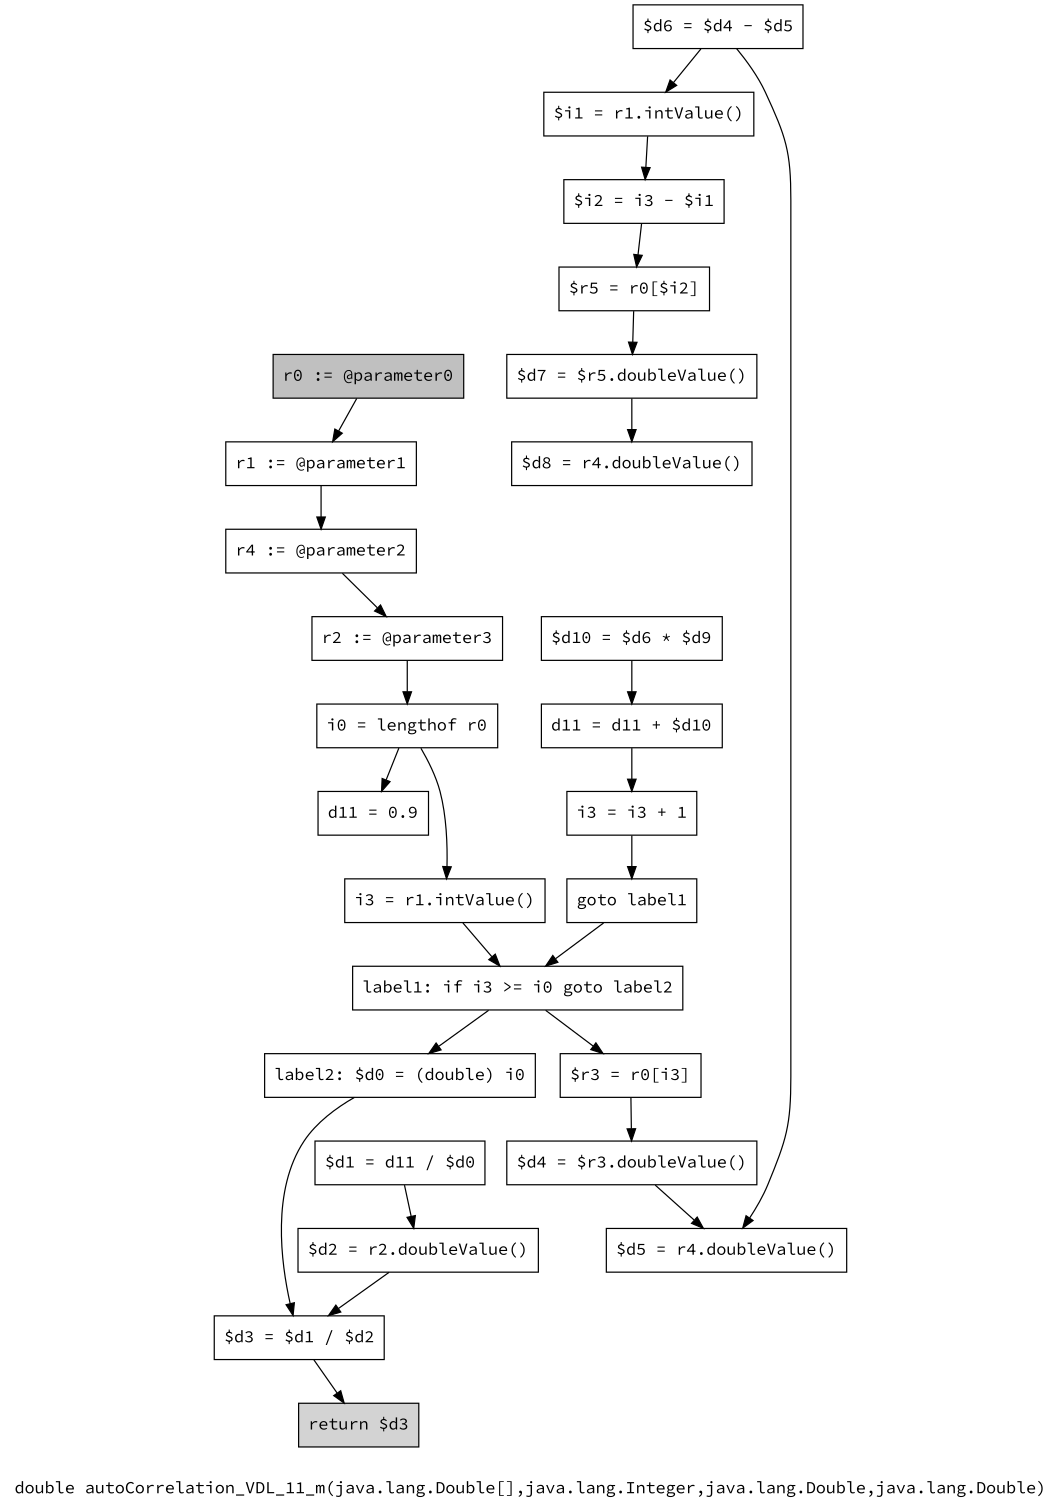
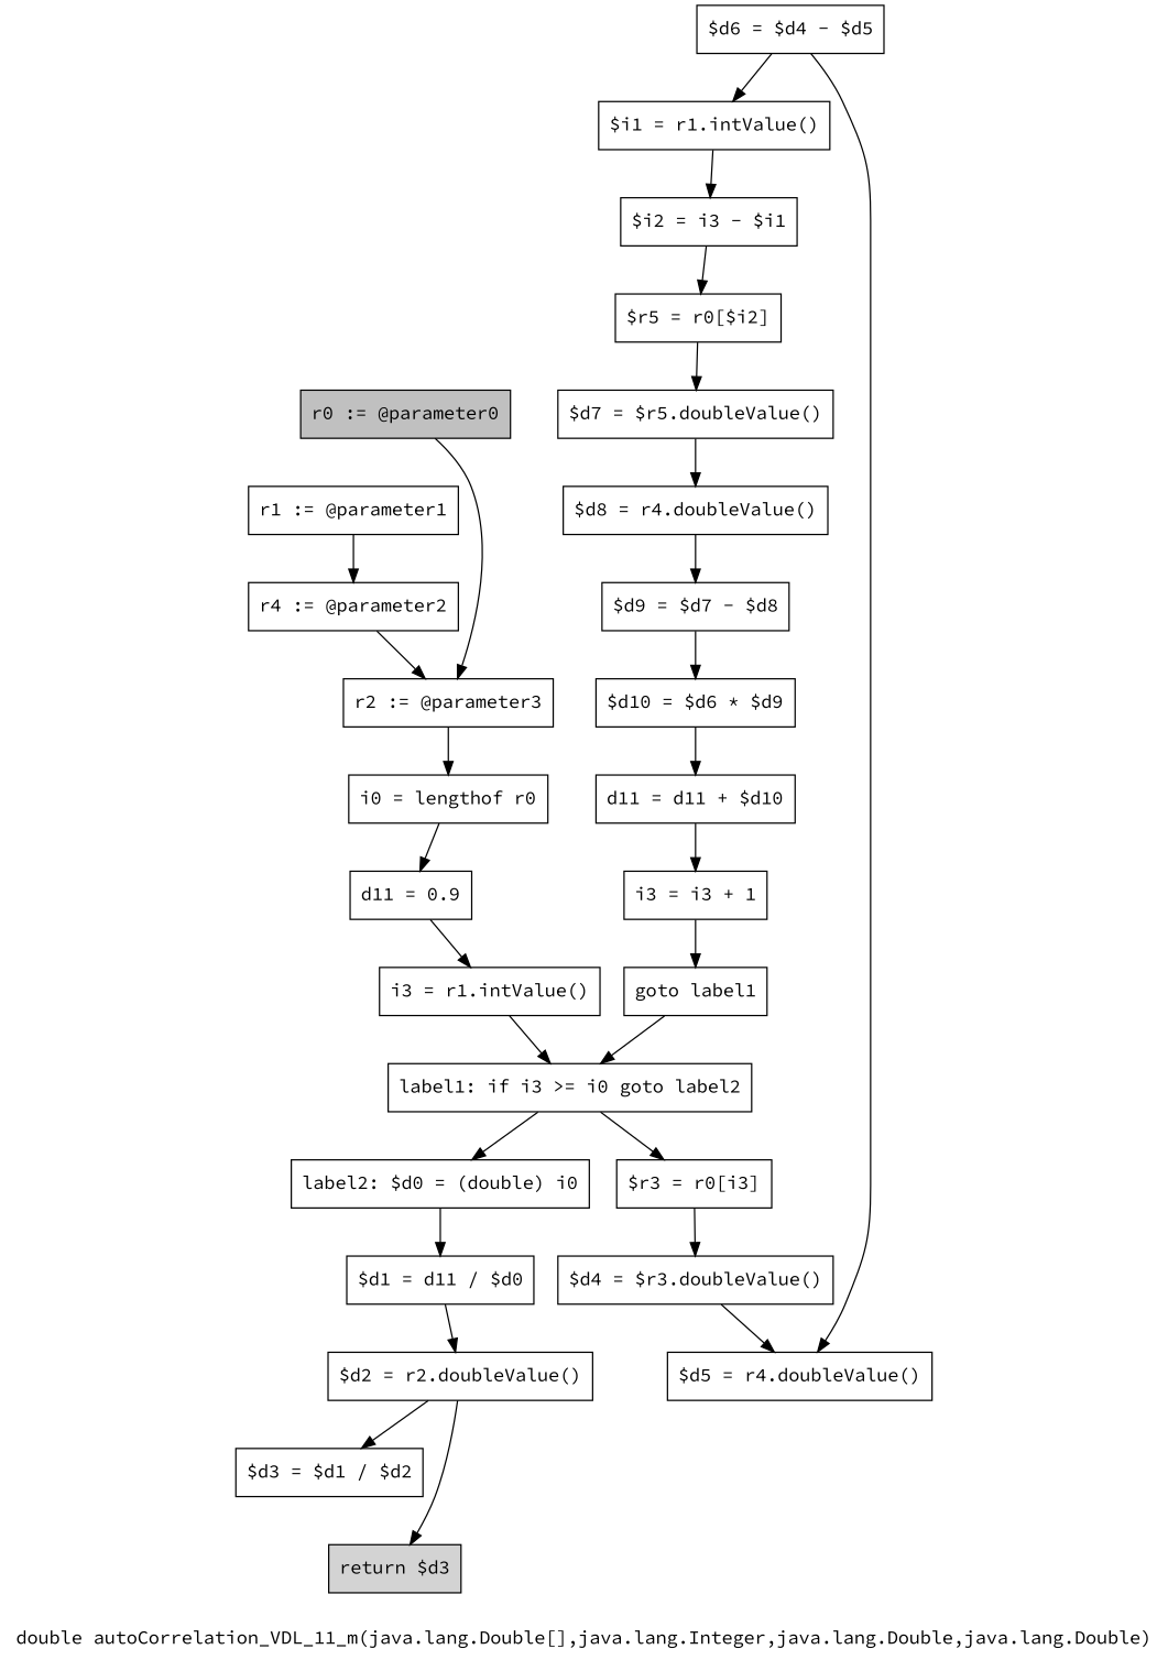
  digraph {
    fontname="Source Code Pro"
    label="double autoCorrelation_VDL_11_m(java.lang.Double[],java.lang.Integer,java.lang.Double,java.lang.Double)"
    node [fontname="Source Code Pro" shape=box]
    edge [fontname="Source Code Pro"]
    n1 [fillcolor=gray label="r0 := @parameter0" style=filled]
    n2 [label="r1 := @parameter1"]
    n3 [label="r4 := @parameter2"]
    n4 [label="r2 := @parameter3"]
    n5 [label="i0 = lengthof r0"]
    n6 [label="d11 = 0.9"]
    n7 [label="i3 = r1.intValue()"]
    n8 [label="label1: if i3 >= i0 goto label2"]
    n9 [label="$r3 = r0[i3]"]
    n10 [label="label2: $d0 = (double) i0"]
    n11 [label="$d4 = $r3.doubleValue()"]
    n12 [label="$d1 = d11 / $d0"]
    n13 [label="$d5 = r4.doubleValue()"]
    n14 [label="$d2 = r2.doubleValue()"]
    n15 [label="$d6 = $d4 - $d5"]
    n16 [label="$i1 = r1.intValue()"]
    n17 [label="$i2 = i3 - $i1"]
    n18 [label="$r5 = r0[$i2]"]
    n19 [label="$d7 = $r5.doubleValue()"]
    n20 [label="$d8 = r4.doubleValue()"]
+   n21 [label="$d9 = $d7 - $d8"]
    n22 [label="$d10 = $d6 * $d9"]
    n23 [label="d11 = d11 + $d10"]
    n24 [label="i3 = i3 + 1"]
    n25 [label="goto label1"]
    n26 [label="$d3 = $d1 / $d2"]
    n27 [fillcolor=lightgray label="return $d3" style=filled]
-   n1 -> n2
+   n1 -> n4
    n2 -> n3
    n3 -> n4
    n4 -> n5
    n5 -> n6
-   n5 -> n7
+   n6 -> n7
    n7 -> n8
    n8 -> n9
    n8 -> n10
    n9 -> n11
-   n10 -> n26
+   n10 -> n12
    n11 -> n13
    n12 -> n14
    n14 -> n26
    n15 -> n13
    n15 -> n16
    n16 -> n17
    n17 -> n18
    n18 -> n19
    n19 -> n20
+   n20 -> n21
+   n21 -> n22
    n22 -> n23
    n23 -> n24
    n24 -> n25
    n25 -> n8
-   n26 -> n27
+   n14 -> n27
  }
